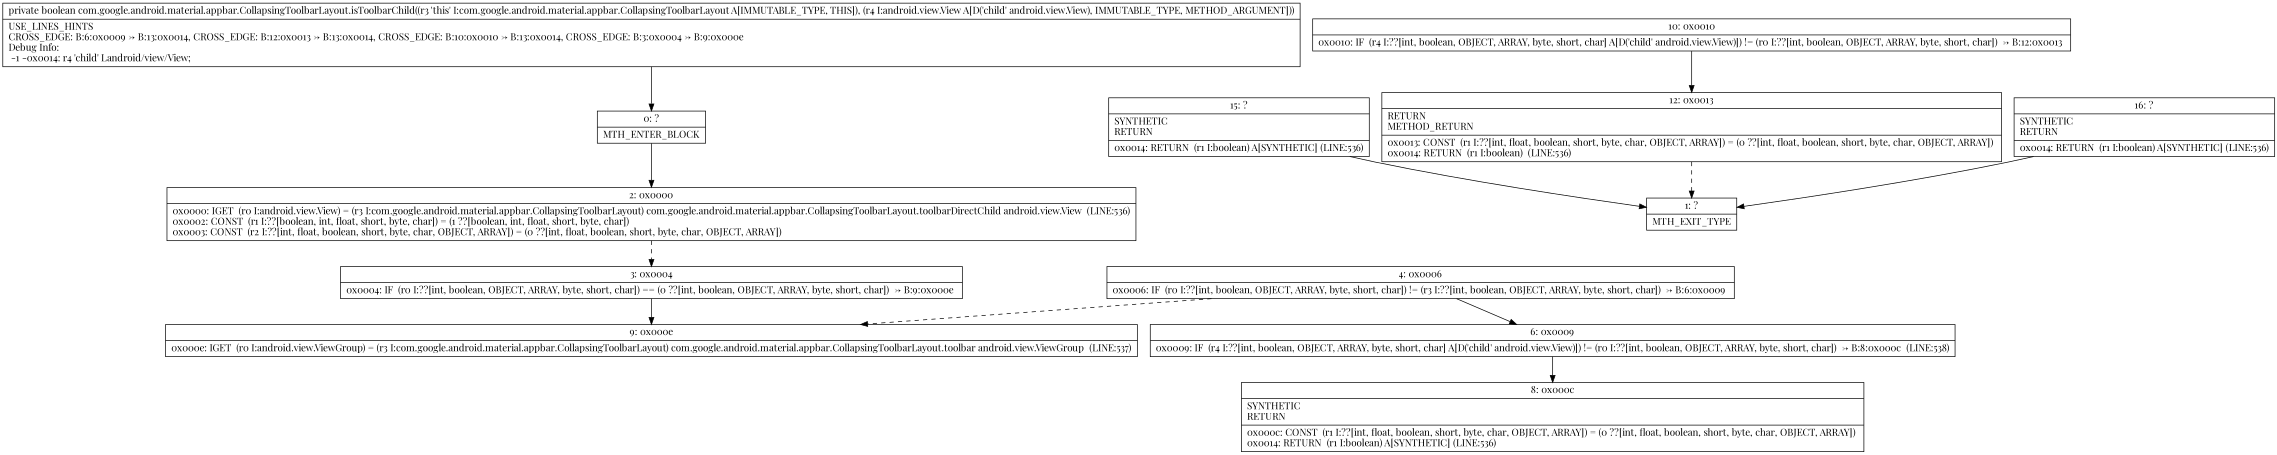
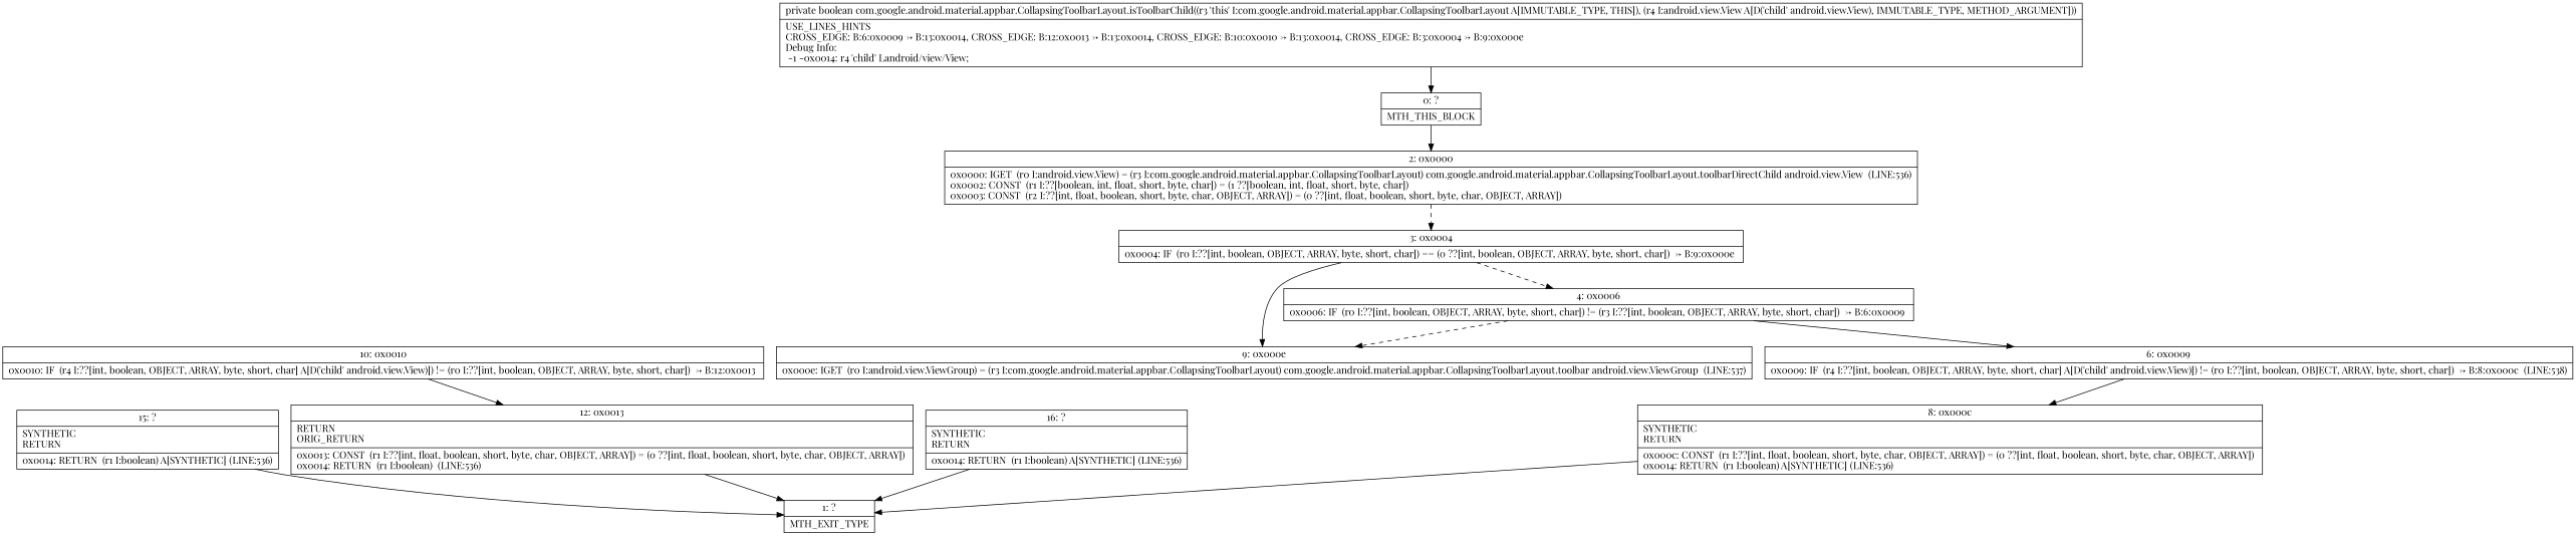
  digraph {
    fontname="Playfair Display"
    node [fontname="Playfair Display" shape=record]
    edge [fontname="Playfair Display"]
-   n1 [label="{0\:\ ?|MTH_ENTER_BLOCK\l}"]
+   n1 [label="{0\:\ ?|MTH_THIS_BLOCK\l}"]
    n2 [label="{2\:\ 0x0000|0x0000: IGET  (r0 I:android.view.View) = (r3 I:com.google.android.material.appbar.CollapsingToolbarLayout) com.google.android.material.appbar.CollapsingToolbarLayout.toolbarDirectChild android.view.View  (LINE:536)\l0x0002: CONST  (r1 I:??[boolean, int, float, short, byte, char]) = (1 ??[boolean, int, float, short, byte, char]) \l0x0003: CONST  (r2 I:??[int, float, boolean, short, byte, char, OBJECT, ARRAY]) = (0 ??[int, float, boolean, short, byte, char, OBJECT, ARRAY]) \l}"]
    n3 [label="{3\:\ 0x0004|0x0004: IF  (r0 I:??[int, boolean, OBJECT, ARRAY, byte, short, char]) == (0 ??[int, boolean, OBJECT, ARRAY, byte, short, char])  \-\> B:9:0x000e \l}"]
    n4 [label="{4\:\ 0x0006|0x0006: IF  (r0 I:??[int, boolean, OBJECT, ARRAY, byte, short, char]) != (r3 I:??[int, boolean, OBJECT, ARRAY, byte, short, char])  \-\> B:6:0x0009 \l}"]
    n5 [label="{9\:\ 0x000e|0x000e: IGET  (r0 I:android.view.ViewGroup) = (r3 I:com.google.android.material.appbar.CollapsingToolbarLayout) com.google.android.material.appbar.CollapsingToolbarLayout.toolbar android.view.ViewGroup  (LINE:537)\l}"]
    n6 [label="{6\:\ 0x0009|0x0009: IF  (r4 I:??[int, boolean, OBJECT, ARRAY, byte, short, char] A[D('child' android.view.View)]) != (r0 I:??[int, boolean, OBJECT, ARRAY, byte, short, char])  \-\> B:8:0x000c  (LINE:538)\l}"]
    n7 [label="{8\:\ 0x000c|SYNTHETIC\lRETURN\l|0x000c: CONST  (r1 I:??[int, float, boolean, short, byte, char, OBJECT, ARRAY]) = (0 ??[int, float, boolean, short, byte, char, OBJECT, ARRAY]) \l0x0014: RETURN  (r1 I:boolean) A[SYNTHETIC] (LINE:536)\l}"]
    n8 [label="{1\:\ ?|MTH_EXIT_TYPE\l}"]
    n9 [label="{15\:\ ?|SYNTHETIC\lRETURN\l|0x0014: RETURN  (r1 I:boolean) A[SYNTHETIC] (LINE:536)\l}"]
    n10 [label="{10\:\ 0x0010|0x0010: IF  (r4 I:??[int, boolean, OBJECT, ARRAY, byte, short, char] A[D('child' android.view.View)]) != (r0 I:??[int, boolean, OBJECT, ARRAY, byte, short, char])  \-\> B:12:0x0013 \l}"]
-   n11 [label="{12\:\ 0x0013|RETURN\lMETHOD_RETURN\l|0x0013: CONST  (r1 I:??[int, float, boolean, short, byte, char, OBJECT, ARRAY]) = (0 ??[int, float, boolean, short, byte, char, OBJECT, ARRAY]) \l0x0014: RETURN  (r1 I:boolean)  (LINE:536)\l}"]
+   n11 [label="{12\:\ 0x0013|RETURN\lORIG_RETURN\l|0x0013: CONST  (r1 I:??[int, float, boolean, short, byte, char, OBJECT, ARRAY]) = (0 ??[int, float, boolean, short, byte, char, OBJECT, ARRAY]) \l0x0014: RETURN  (r1 I:boolean)  (LINE:536)\l}"]
    n12 [label="{16\:\ ?|SYNTHETIC\lRETURN\l|0x0014: RETURN  (r1 I:boolean) A[SYNTHETIC] (LINE:536)\l}"]
    n13 [label="{private boolean com.google.android.material.appbar.CollapsingToolbarLayout.isToolbarChild((r3 'this' I:com.google.android.material.appbar.CollapsingToolbarLayout A[IMMUTABLE_TYPE, THIS]), (r4 I:android.view.View A[D('child' android.view.View), IMMUTABLE_TYPE, METHOD_ARGUMENT]))  | USE_LINES_HINTS\lCROSS_EDGE: B:6:0x0009 \-\> B:13:0x0014, CROSS_EDGE: B:12:0x0013 \-\> B:13:0x0014, CROSS_EDGE: B:10:0x0010 \-\> B:13:0x0014, CROSS_EDGE: B:3:0x0004 \-\> B:9:0x000e\lDebug Info:\l  \-1 \-0x0014: r4 'child' Landroid\/view\/View;\l}"]
    n1 -> n2
    n2 -> n3 [style=dashed]
+   n3 -> n4 [style=dashed]
    n3 -> n5
    n4 -> n5 [style=dashed]
    n4 -> n6
    n6 -> n7
+   n7 -> n8
    n9 -> n8
    n10 -> n11
-   n11 -> n8 [style=dashed]
+   n11 -> n8
    n12 -> n8
    n13 -> n1
  }
